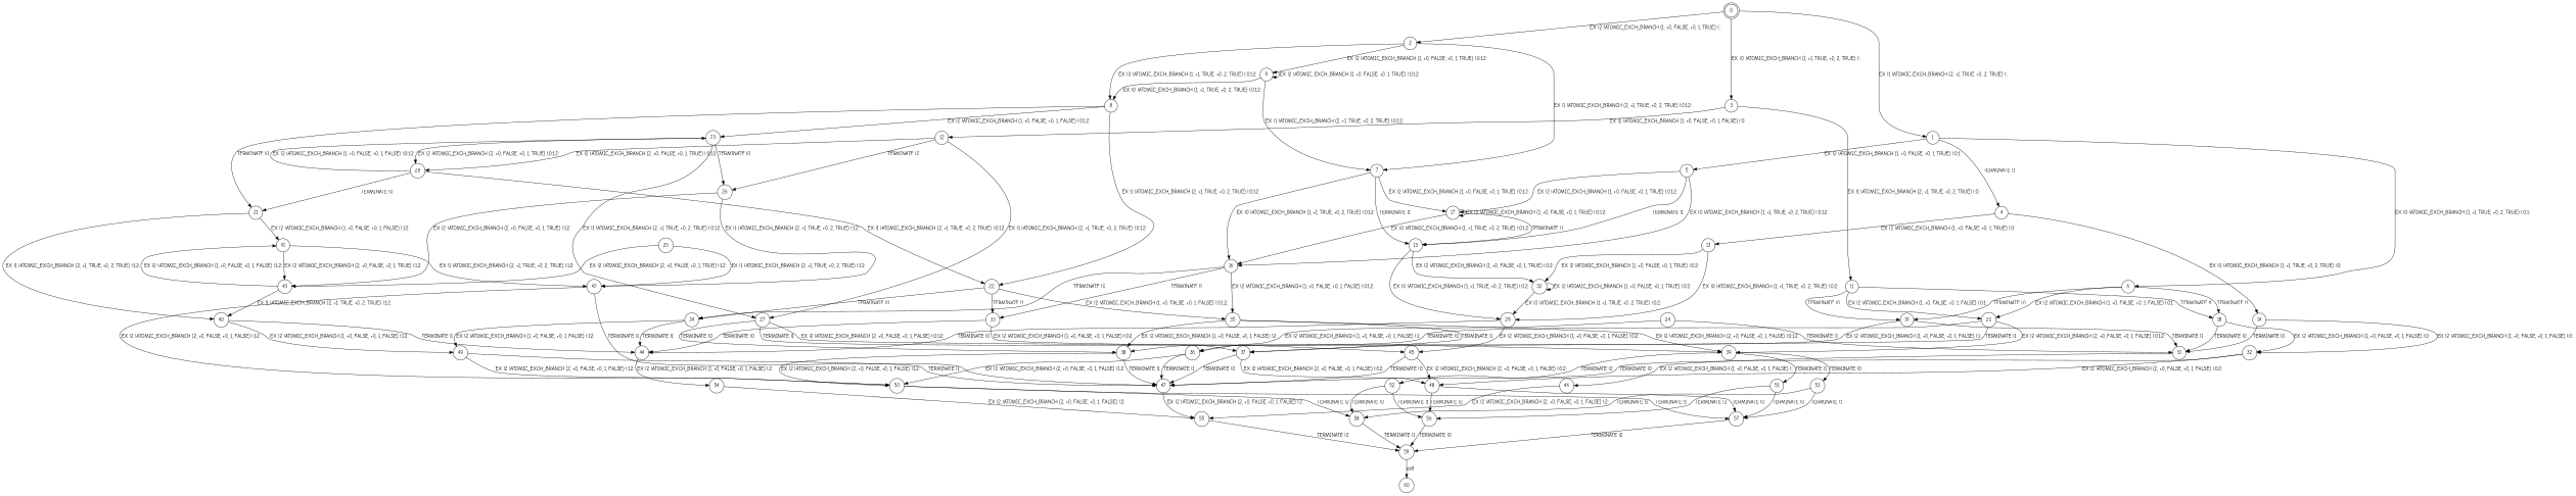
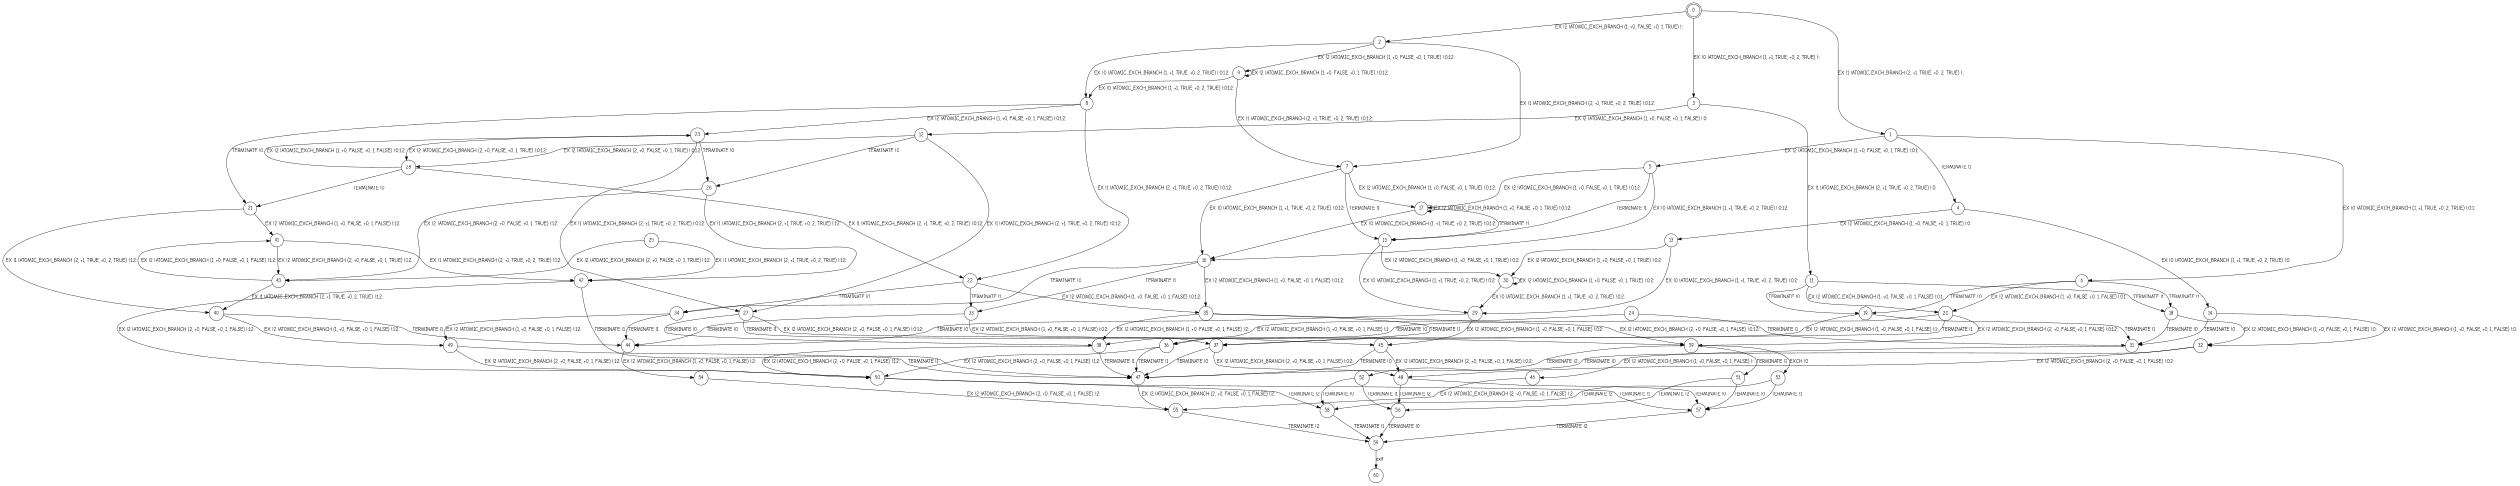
  digraph {
    fontname="Comic Neue"
    node [fontname="Comic Neue" shape=circle]
    edge [fontname="Comic Neue"]
    0 [peripheries=2]
    1
    2
    3
    4
    5
    6
    7
    8
    9
    11
    12
    13
    14
    15
    16
    17
    18
    19
    20
    21
    22
    23
    26
    27
    28
    29
    30
    31
    32
    33
    34
    35
    36
    37
    38
    39
    40
    41
    24
    25
    42
    43
    44
    45
    46
    47
    48
    49
    50
    51
    52
    53
    54
    55
    56
    57
    58
    59
    60
    0 -> 1 [label="EX !1 !ATOMIC_EXCH_BRANCH (2, +1, TRUE, +0, 2, TRUE) !::"]
    0 -> 2 [label="EX !2 !ATOMIC_EXCH_BRANCH (1, +0, FALSE, +0, 1, TRUE) !::"]
    0 -> 3 [label="EX !0 !ATOMIC_EXCH_BRANCH (1, +1, TRUE, +0, 2, TRUE) !::"]
    1 -> 4 [label="TERMINATE !1"]
    1 -> 5 [label="EX !2 !ATOMIC_EXCH_BRANCH (1, +0, FALSE, +0, 1, TRUE) !:0:1:"]
    1 -> 6 [label="EX !0 !ATOMIC_EXCH_BRANCH (1, +1, TRUE, +0, 2, TRUE) !:0:1:"]
    2 -> 7 [label="EX !1 !ATOMIC_EXCH_BRANCH (2, +1, TRUE, +0, 2, TRUE) !:0:1:2:"]
    2 -> 8 [label="EX !0 !ATOMIC_EXCH_BRANCH (1, +1, TRUE, +0, 2, TRUE) !:0:1:2:"]
    2 -> 9 [label="EX !2 !ATOMIC_EXCH_BRANCH (1, +0, FALSE, +0, 1, TRUE) !:0:1:2:"]
    3 -> 11 [label="EX !1 !ATOMIC_EXCH_BRANCH (2, +1, TRUE, +0, 2, TRUE) !:0:"]
    3 -> 12 [label="EX !2 !ATOMIC_EXCH_BRANCH (1, +0, FALSE, +0, 1, FALSE) !:0:"]
    4 -> 13 [label="EX !2 !ATOMIC_EXCH_BRANCH (1, +0, FALSE, +0, 1, TRUE) !:0:"]
    4 -> 14 [label="EX !0 !ATOMIC_EXCH_BRANCH (1, +1, TRUE, +0, 2, TRUE) !:0:"]
    5 -> 15 [label="TERMINATE !1"]
    5 -> 16 [label="EX !0 !ATOMIC_EXCH_BRANCH (1, +1, TRUE, +0, 2, TRUE) !:0:1:2:"]
    5 -> 17 [label="EX !2 !ATOMIC_EXCH_BRANCH (1, +0, FALSE, +0, 1, TRUE) !:0:1:2:"]
    6 -> 18 [label="TERMINATE !1"]
    6 -> 19 [label="TERMINATE !0"]
    6 -> 20 [label="EX !2 !ATOMIC_EXCH_BRANCH (1, +0, FALSE, +0, 1, FALSE) !:0:1:"]
    7 -> 15 [label="TERMINATE !1"]
    7 -> 16 [label="EX !0 !ATOMIC_EXCH_BRANCH (1, +1, TRUE, +0, 2, TRUE) !:0:1:2:"]
    7 -> 17 [label="EX !2 !ATOMIC_EXCH_BRANCH (1, +0, FALSE, +0, 1, TRUE) !:0:1:2:"]
    8 -> 21 [label="TERMINATE !0"]
    8 -> 22 [label="EX !1 !ATOMIC_EXCH_BRANCH (2, +1, TRUE, +0, 2, TRUE) !:0:1:2:"]
    8 -> 23 [label="EX !2 !ATOMIC_EXCH_BRANCH (1, +0, FALSE, +0, 1, FALSE) !:0:1:2:"]
    9 -> 7 [label="EX !1 !ATOMIC_EXCH_BRANCH (2, +1, TRUE, +0, 2, TRUE) !:0:1:2:"]
    9 -> 8 [label="EX !0 !ATOMIC_EXCH_BRANCH (1, +1, TRUE, +0, 2, TRUE) !:0:1:2:"]
    9 -> 9 [label="EX !2 !ATOMIC_EXCH_BRANCH (1, +0, FALSE, +0, 1, TRUE) !:0:1:2:"]
    11 -> 18 [label="TERMINATE !1"]
    11 -> 19 [label="TERMINATE !0"]
    11 -> 20 [label="EX !2 !ATOMIC_EXCH_BRANCH (1, +0, FALSE, +0, 1, FALSE) !:0:1:"]
    12 -> 26 [label="TERMINATE !0"]
    12 -> 27 [label="EX !1 !ATOMIC_EXCH_BRANCH (2, +1, TRUE, +0, 2, TRUE) !:0:1:2:"]
    12 -> 28 [label="EX !2 !ATOMIC_EXCH_BRANCH (2, +0, FALSE, +0, 1, TRUE) !:0:1:2:"]
    13 -> 29 [label="EX !0 !ATOMIC_EXCH_BRANCH (1, +1, TRUE, +0, 2, TRUE) !:0:2:"]
    13 -> 30 [label="EX !2 !ATOMIC_EXCH_BRANCH (1, +0, FALSE, +0, 1, TRUE) !:0:2:"]
    14 -> 31 [label="TERMINATE !0"]
    14 -> 32 [label="EX !2 !ATOMIC_EXCH_BRANCH (1, +0, FALSE, +0, 1, FALSE) !:0:"]
    15 -> 29 [label="EX !0 !ATOMIC_EXCH_BRANCH (1, +1, TRUE, +0, 2, TRUE) !:0:2:"]
    15 -> 30 [label="EX !2 !ATOMIC_EXCH_BRANCH (1, +0, FALSE, +0, 1, TRUE) !:0:2:"]
    16 -> 33 [label="TERMINATE !1"]
    16 -> 34 [label="TERMINATE !0"]
    16 -> 35 [label="EX !2 !ATOMIC_EXCH_BRANCH (1, +0, FALSE, +0, 1, FALSE) !:0:1:2:"]
    17 -> 15 [label="TERMINATE !1"]
    17 -> 16 [label="EX !0 !ATOMIC_EXCH_BRANCH (1, +1, TRUE, +0, 2, TRUE) !:0:1:2:"]
    17 -> 17 [label="EX !2 !ATOMIC_EXCH_BRANCH (1, +0, FALSE, +0, 1, TRUE) !:0:1:2:"]
    18 -> 31 [label="TERMINATE !0"]
    18 -> 32 [label="EX !2 !ATOMIC_EXCH_BRANCH (1, +0, FALSE, +0, 1, FALSE) !:0:"]
    19 -> 31 [label="TERMINATE !1"]
    19 -> 36 [label="EX !2 !ATOMIC_EXCH_BRANCH (1, +0, FALSE, +0, 1, FALSE) !:1:"]
    20 -> 37 [label="TERMINATE !1"]
    20 -> 38 [label="TERMINATE !0"]
    20 -> 39 [label="EX !2 !ATOMIC_EXCH_BRANCH (2, +0, FALSE, +0, 1, FALSE) !:0:1:2:"]
    21 -> 40 [label="EX !1 !ATOMIC_EXCH_BRANCH (2, +1, TRUE, +0, 2, TRUE) !:1:2:"]
    21 -> 41 [label="EX !2 !ATOMIC_EXCH_BRANCH (1, +0, FALSE, +0, 1, FALSE) !:1:2:"]
    22 -> 33 [label="TERMINATE !1"]
    22 -> 34 [label="TERMINATE !0"]
    22 -> 35 [label="EX !2 !ATOMIC_EXCH_BRANCH (1, +0, FALSE, +0, 1, FALSE) !:0:1:2:"]
    23 -> 26 [label="TERMINATE !0"]
    23 -> 27 [label="EX !1 !ATOMIC_EXCH_BRANCH (2, +1, TRUE, +0, 2, TRUE) !:0:1:2:"]
    23 -> 28 [label="EX !2 !ATOMIC_EXCH_BRANCH (2, +0, FALSE, +0, 1, TRUE) !:0:1:2:"]
    26 -> 42 [label="EX !1 !ATOMIC_EXCH_BRANCH (2, +1, TRUE, +0, 2, TRUE) !:1:2:"]
    26 -> 43 [label="EX !2 !ATOMIC_EXCH_BRANCH (2, +0, FALSE, +0, 1, TRUE) !:1:2:"]
    27 -> 37 [label="TERMINATE !1"]
    27 -> 38 [label="TERMINATE !0"]
    27 -> 39 [label="EX !2 !ATOMIC_EXCH_BRANCH (2, +0, FALSE, +0, 1, FALSE) !:0:1:2:"]
    28 -> 21 [label="TERMINATE !0"]
    28 -> 22 [label="EX !1 !ATOMIC_EXCH_BRANCH (2, +1, TRUE, +0, 2, TRUE) !:0:1:2:"]
    28 -> 23 [label="EX !2 !ATOMIC_EXCH_BRANCH (1, +0, FALSE, +0, 1, FALSE) !:0:1:2:"]
    29 -> 44 [label="TERMINATE !0"]
    29 -> 45 [label="EX !2 !ATOMIC_EXCH_BRANCH (1, +0, FALSE, +0, 1, FALSE) !:0:2:"]
    30 -> 29 [label="EX !0 !ATOMIC_EXCH_BRANCH (1, +1, TRUE, +0, 2, TRUE) !:0:2:"]
    30 -> 30 [label="EX !2 !ATOMIC_EXCH_BRANCH (1, +0, FALSE, +0, 1, TRUE) !:0:2:"]
    31 -> 46 [label="EX !2 !ATOMIC_EXCH_BRANCH (1, +0, FALSE, +0, 1, FALSE) !::"]
    32 -> 47 [label="TERMINATE !0"]
    32 -> 48 [label="EX !2 !ATOMIC_EXCH_BRANCH (2, +0, FALSE, +0, 1, FALSE) !:0:2:"]
    33 -> 44 [label="TERMINATE !0"]
    33 -> 45 [label="EX !2 !ATOMIC_EXCH_BRANCH (1, +0, FALSE, +0, 1, FALSE) !:0:2:"]
    34 -> 44 [label="TERMINATE !1"]
    34 -> 49 [label="EX !2 !ATOMIC_EXCH_BRANCH (1, +0, FALSE, +0, 1, FALSE) !:1:2:"]
    35 -> 37 [label="TERMINATE !1"]
    35 -> 38 [label="EX !2 !ATOMIC_EXCH_BRANCH (1, +0, FALSE, +0, 1, FALSE) !:2:"]
    35 -> 39 [label="EX !2 !ATOMIC_EXCH_BRANCH (2, +0, FALSE, +0, 1, FALSE) !:0:1:2:"]
    36 -> 47 [label="TERMINATE !1"]
    36 -> 50 [label="EX !2 !ATOMIC_EXCH_BRANCH (2, +0, FALSE, +0, 1, FALSE) !:1:2:"]
    37 -> 47 [label="TERMINATE !0"]
    37 -> 48 [label="EX !2 !ATOMIC_EXCH_BRANCH (2, +0, FALSE, +0, 1, FALSE) !:0:2:"]
    38 -> 47 [label="TERMINATE !1"]
    38 -> 50 [label="EX !2 !ATOMIC_EXCH_BRANCH (2, +0, FALSE, +0, 1, FALSE) !:1:2:"]
    39 -> 51 [label="TERMINATE !1"]
    39 -> 52 [label="TERMINATE !2"]
-   39 -> 53 [label="TERMINATE !0"]
+   39 -> 53 [label="EXCH !0"]
    40 -> 44 [label="TERMINATE !1"]
    40 -> 49 [label="EX !2 !ATOMIC_EXCH_BRANCH (1, +0, FALSE, +0, 1, FALSE) !:1:2:"]
    41 -> 42 [label="EX !1 !ATOMIC_EXCH_BRANCH (2, +1, TRUE, +0, 2, TRUE) !:1:2:"]
    41 -> 43 [label="EX !2 !ATOMIC_EXCH_BRANCH (2, +0, FALSE, +0, 1, TRUE) !:1:2:"]
    24 -> 31 [label="TERMINATE !1"]
    24 -> 36 [label="EX !2 !ATOMIC_EXCH_BRANCH (1, +0, FALSE, +0, 1, FALSE) !:1:"]
    25 -> 42 [label="EX !1 !ATOMIC_EXCH_BRANCH (2, +1, TRUE, +0, 2, TRUE) !:1:2:"]
    25 -> 43 [label="EX !2 !ATOMIC_EXCH_BRANCH (2, +0, FALSE, +0, 1, TRUE) !:1:2:"]
    42 -> 47 [label="TERMINATE !1"]
    42 -> 50 [label="EX !2 !ATOMIC_EXCH_BRANCH (2, +0, FALSE, +0, 1, FALSE) !:1:2:"]
    43 -> 40 [label="EX !1 !ATOMIC_EXCH_BRANCH (2, +1, TRUE, +0, 2, TRUE) !:1:2:"]
    43 -> 41 [label="EX !2 !ATOMIC_EXCH_BRANCH (1, +0, FALSE, +0, 1, FALSE) !:1:2:"]
    44 -> 54 [label="EX !2 !ATOMIC_EXCH_BRANCH (1, +0, FALSE, +0, 1, FALSE) !:2:"]
    45 -> 47 [label="TERMINATE !0"]
    45 -> 48 [label="EX !2 !ATOMIC_EXCH_BRANCH (2, +0, FALSE, +0, 1, FALSE) !:0:2:"]
    46 -> 55 [label="EX !2 !ATOMIC_EXCH_BRANCH (2, +0, FALSE, +0, 1, FALSE) !:2:"]
    47 -> 55 [label="EX !2 !ATOMIC_EXCH_BRANCH (2, +0, FALSE, +0, 1, FALSE) !:2:"]
    48 -> 56 [label="TERMINATE !2"]
    48 -> 57 [label="TERMINATE !0"]
    49 -> 47 [label="TERMINATE !1"]
    49 -> 50 [label="EX !2 !ATOMIC_EXCH_BRANCH (2, +0, FALSE, +0, 1, FALSE) !:1:2:"]
    50 -> 57 [label="TERMINATE !1"]
    50 -> 58 [label="TERMINATE !2"]
    51 -> 56 [label="TERMINATE !2"]
    51 -> 57 [label="TERMINATE !0"]
    52 -> 56 [label="TERMINATE !1"]
    52 -> 58 [label="TERMINATE !0"]
    53 -> 57 [label="TERMINATE !1"]
    53 -> 58 [label="TERMINATE !2"]
    54 -> 55 [label="EX !2 !ATOMIC_EXCH_BRANCH (2, +0, FALSE, +0, 1, FALSE) !:2:"]
    55 -> 59 [label="TERMINATE !2"]
    56 -> 59 [label="TERMINATE !0"]
    57 -> 59 [label="TERMINATE !2"]
    58 -> 59 [label="TERMINATE !1"]
    59 -> 60 [label=exit]
  }
